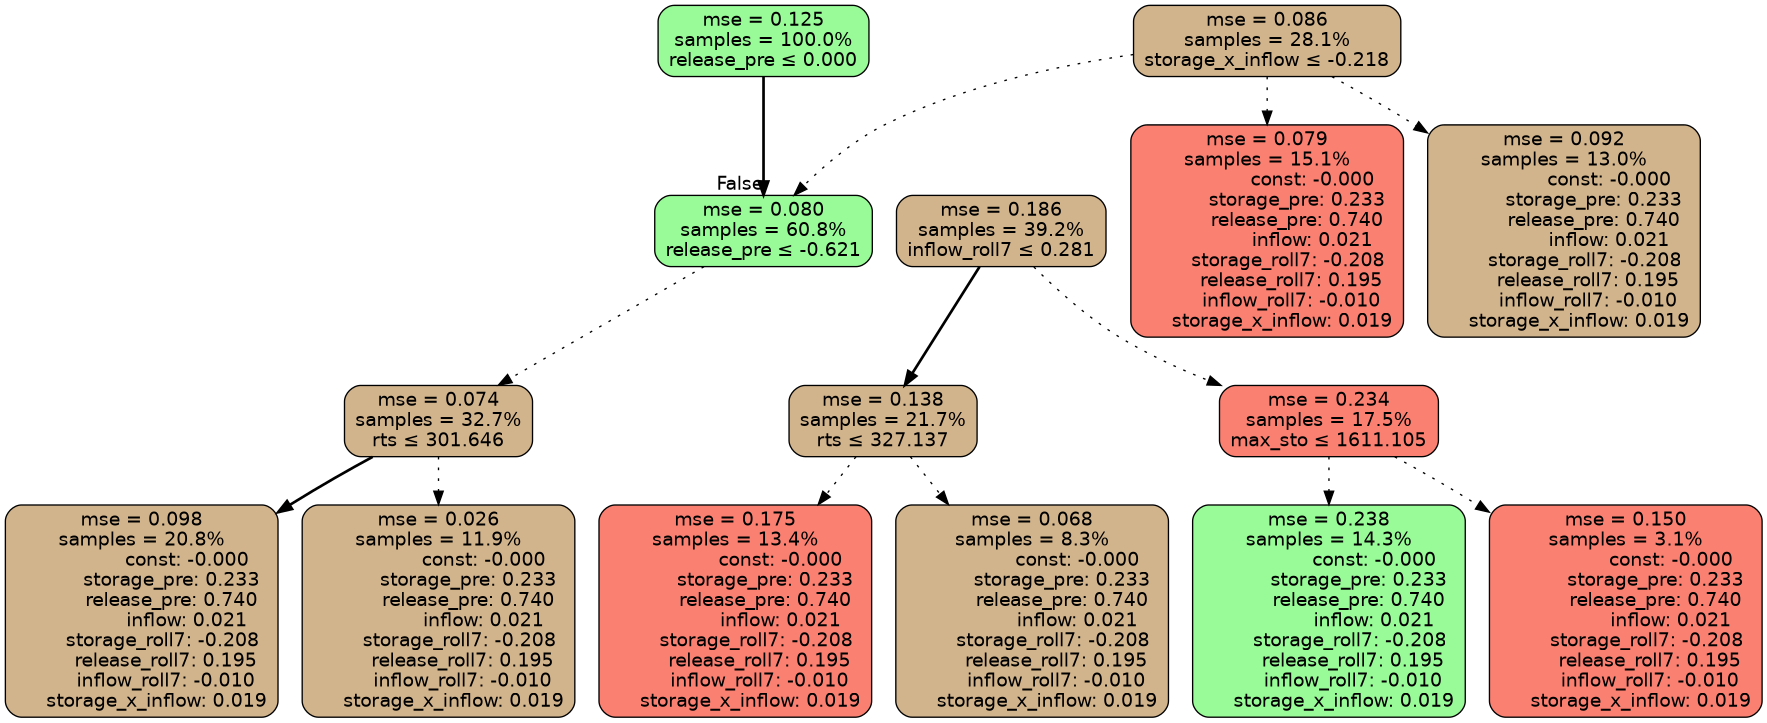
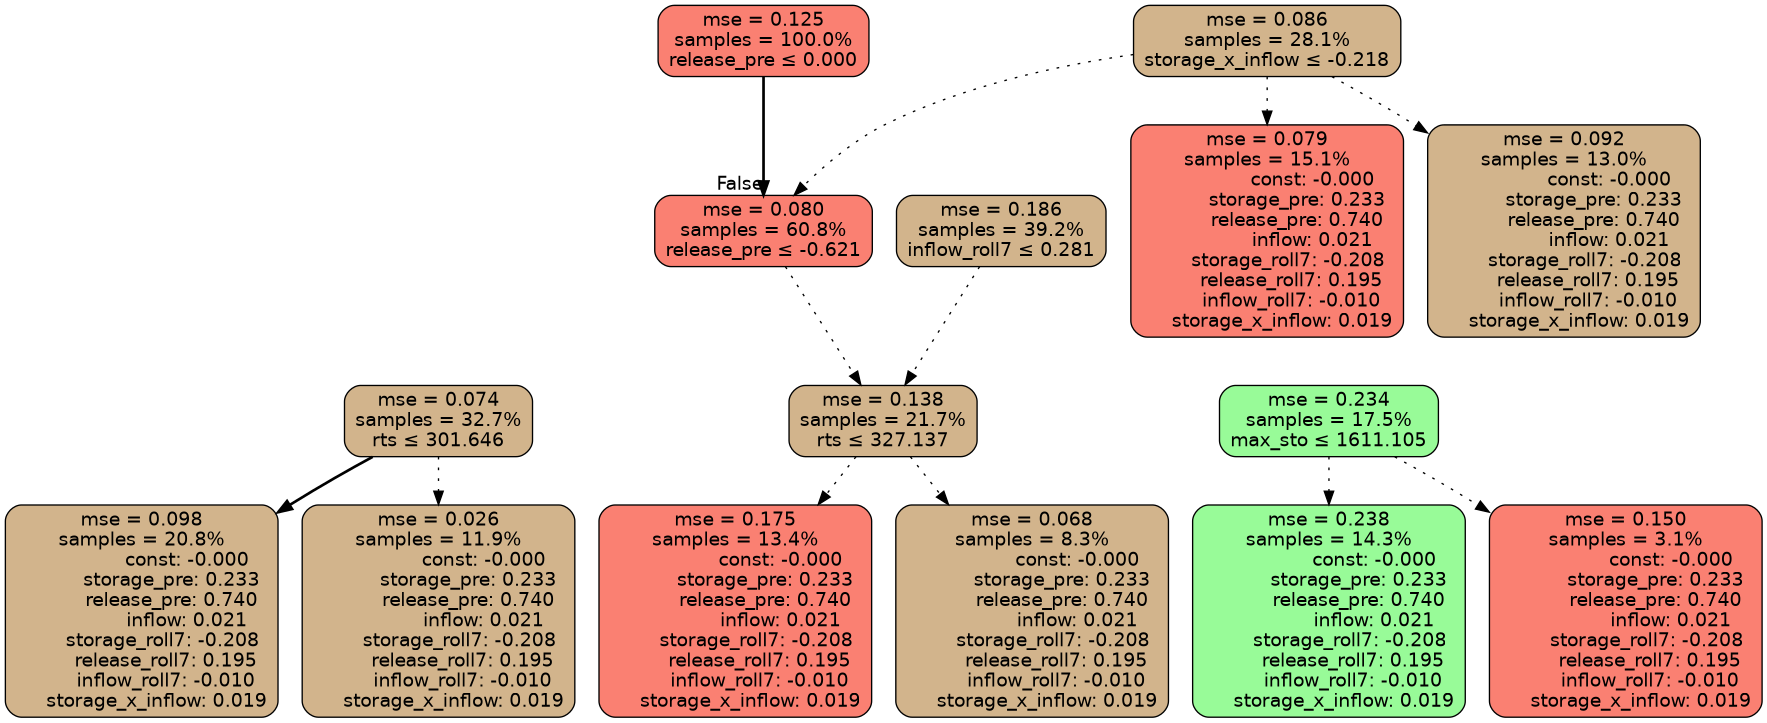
  digraph {
    node [color=black fillcolor=tan fontname=helvetica shape=rectangle style="filled, rounded"]
    edge [fontname=helvetica style=dotted]
-   n1 [fillcolor=palegreen label="mse = 0.125\nsamples = 100.0%\nrelease_pre &le; 0.000"]
-   n2 [fillcolor=palegreen label="mse = 0.080\nsamples = 60.8%\nrelease_pre &le; -0.621"]
+   n1 [fillcolor=salmon label="mse = 0.125\nsamples = 100.0%\nrelease_pre &le; 0.000"]
+   n2 [fillcolor=salmon label="mse = 0.080\nsamples = 60.8%\nrelease_pre &le; -0.621"]
    n3 [label="mse = 0.074\nsamples = 32.7%\nrts &le; 301.646"]
    n4 [label="mse = 0.186\nsamples = 39.2%\ninflow_roll7 &le; 0.281"]
    n5 [label="mse = 0.138\nsamples = 21.7%\nrts &le; 327.137"]
-   n6 [fillcolor=salmon label="mse = 0.234\nsamples = 17.5%\nmax_sto &le; 1611.105"]
+   n6 [fillcolor=palegreen label="mse = 0.234\nsamples = 17.5%\nmax_sto &le; 1611.105"]
    n7 [label="mse = 0.086\nsamples = 28.1%\nstorage_x_inflow &le; -0.218"]
    n8 [fillcolor=salmon label="mse = 0.079\nsamples = 15.1%\n               const: -0.000\n          storage_pre: 0.233\n          release_pre: 0.740\n               inflow: 0.021\n       storage_roll7: -0.208\n        release_roll7: 0.195\n        inflow_roll7: -0.010\n     storage_x_inflow: 0.019"]
    n9 [label="mse = 0.092\nsamples = 13.0%\n               const: -0.000\n          storage_pre: 0.233\n          release_pre: 0.740\n               inflow: 0.021\n       storage_roll7: -0.208\n        release_roll7: 0.195\n        inflow_roll7: -0.010\n     storage_x_inflow: 0.019"]
    n10 [label="mse = 0.098\nsamples = 20.8%\n               const: -0.000\n          storage_pre: 0.233\n          release_pre: 0.740\n               inflow: 0.021\n       storage_roll7: -0.208\n        release_roll7: 0.195\n        inflow_roll7: -0.010\n     storage_x_inflow: 0.019"]
    n11 [label="mse = 0.026\nsamples = 11.9%\n               const: -0.000\n          storage_pre: 0.233\n          release_pre: 0.740\n               inflow: 0.021\n       storage_roll7: -0.208\n        release_roll7: 0.195\n        inflow_roll7: -0.010\n     storage_x_inflow: 0.019"]
    n12 [fillcolor=salmon label="mse = 0.175\nsamples = 13.4%\n               const: -0.000\n          storage_pre: 0.233\n          release_pre: 0.740\n               inflow: 0.021\n       storage_roll7: -0.208\n        release_roll7: 0.195\n        inflow_roll7: -0.010\n     storage_x_inflow: 0.019"]
    n13 [label="mse = 0.068\nsamples = 8.3%\n               const: -0.000\n          storage_pre: 0.233\n          release_pre: 0.740\n               inflow: 0.021\n       storage_roll7: -0.208\n        release_roll7: 0.195\n        inflow_roll7: -0.010\n     storage_x_inflow: 0.019"]
    n14 [fillcolor=palegreen label="mse = 0.238\nsamples = 14.3%\n               const: -0.000\n          storage_pre: 0.233\n          release_pre: 0.740\n               inflow: 0.021\n       storage_roll7: -0.208\n        release_roll7: 0.195\n        inflow_roll7: -0.010\n     storage_x_inflow: 0.019"]
    n15 [fillcolor=salmon label="mse = 0.150\nsamples = 3.1%\n               const: -0.000\n          storage_pre: 0.233\n          release_pre: 0.740\n               inflow: 0.021\n       storage_roll7: -0.208\n        release_roll7: 0.195\n        inflow_roll7: -0.010\n     storage_x_inflow: 0.019"]
    n1 -> n2 [headlabel=False labelangle=45 labeldistance=2.5 style=bold]
-   n2 -> n3
+   n2 -> n5
    n3 -> n10 [style=bold]
    n3 -> n11
-   n4 -> n5 [style=bold]
-   n4 -> n6
+   n4 -> n5
    n5 -> n12
    n5 -> n13
    n6 -> n14
    n6 -> n15
    n7 -> n2
    n7 -> n8
    n7 -> n9
  }
